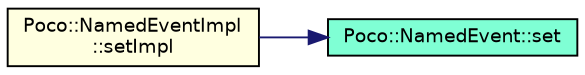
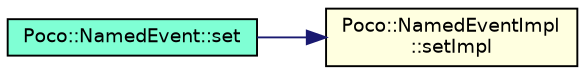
  digraph {
    rankdir=RL
    node [color=black fontname=Helvetica fontsize=10 shape=record style=filled]
    n1 [fillcolor=lightyellow fontcolor=black height=0.2 label="Poco::NamedEventImpl\l::setImpl" width=0.4]
    n2 [fillcolor=aquamarine height=0.2 label="Poco::NamedEvent::set" width=0.4]
-   n2 -> n1 [color=midnightblue dir=back fontname=Helvetica fontsize=10 labelfontname=Helvetica labelfontsize=10 style=solid]
+   n1 -> n2 [color=midnightblue dir=back fontname=Helvetica fontsize=10 labelfontname=Helvetica labelfontsize=10 style=solid]
  }
